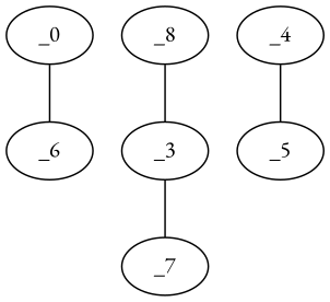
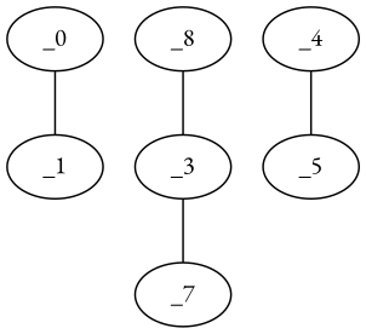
  graph {
    fontname="EB Garamond"
    node [fontname="EB Garamond" y=2.86]
    edge [fontname="EB Garamond"]
    _0 [x=0.96]
-   _6 [x=1.99038 y=0.270007]
+   _6 [x=1.99038 y=0.270007 label=_1]
    n3 [label=_8 x=2.0386 y=0.741235]
    _3 [x=2.05]
    _7 [x=0.187046 y=2.47693]
    _4 [x=0.59416 y=1.70301]
    _5 [x=2.4167 y=1.67961]
    _0 -- _6
    n3 -- _3
    _3 -- _7
    _4 -- _5
  }
